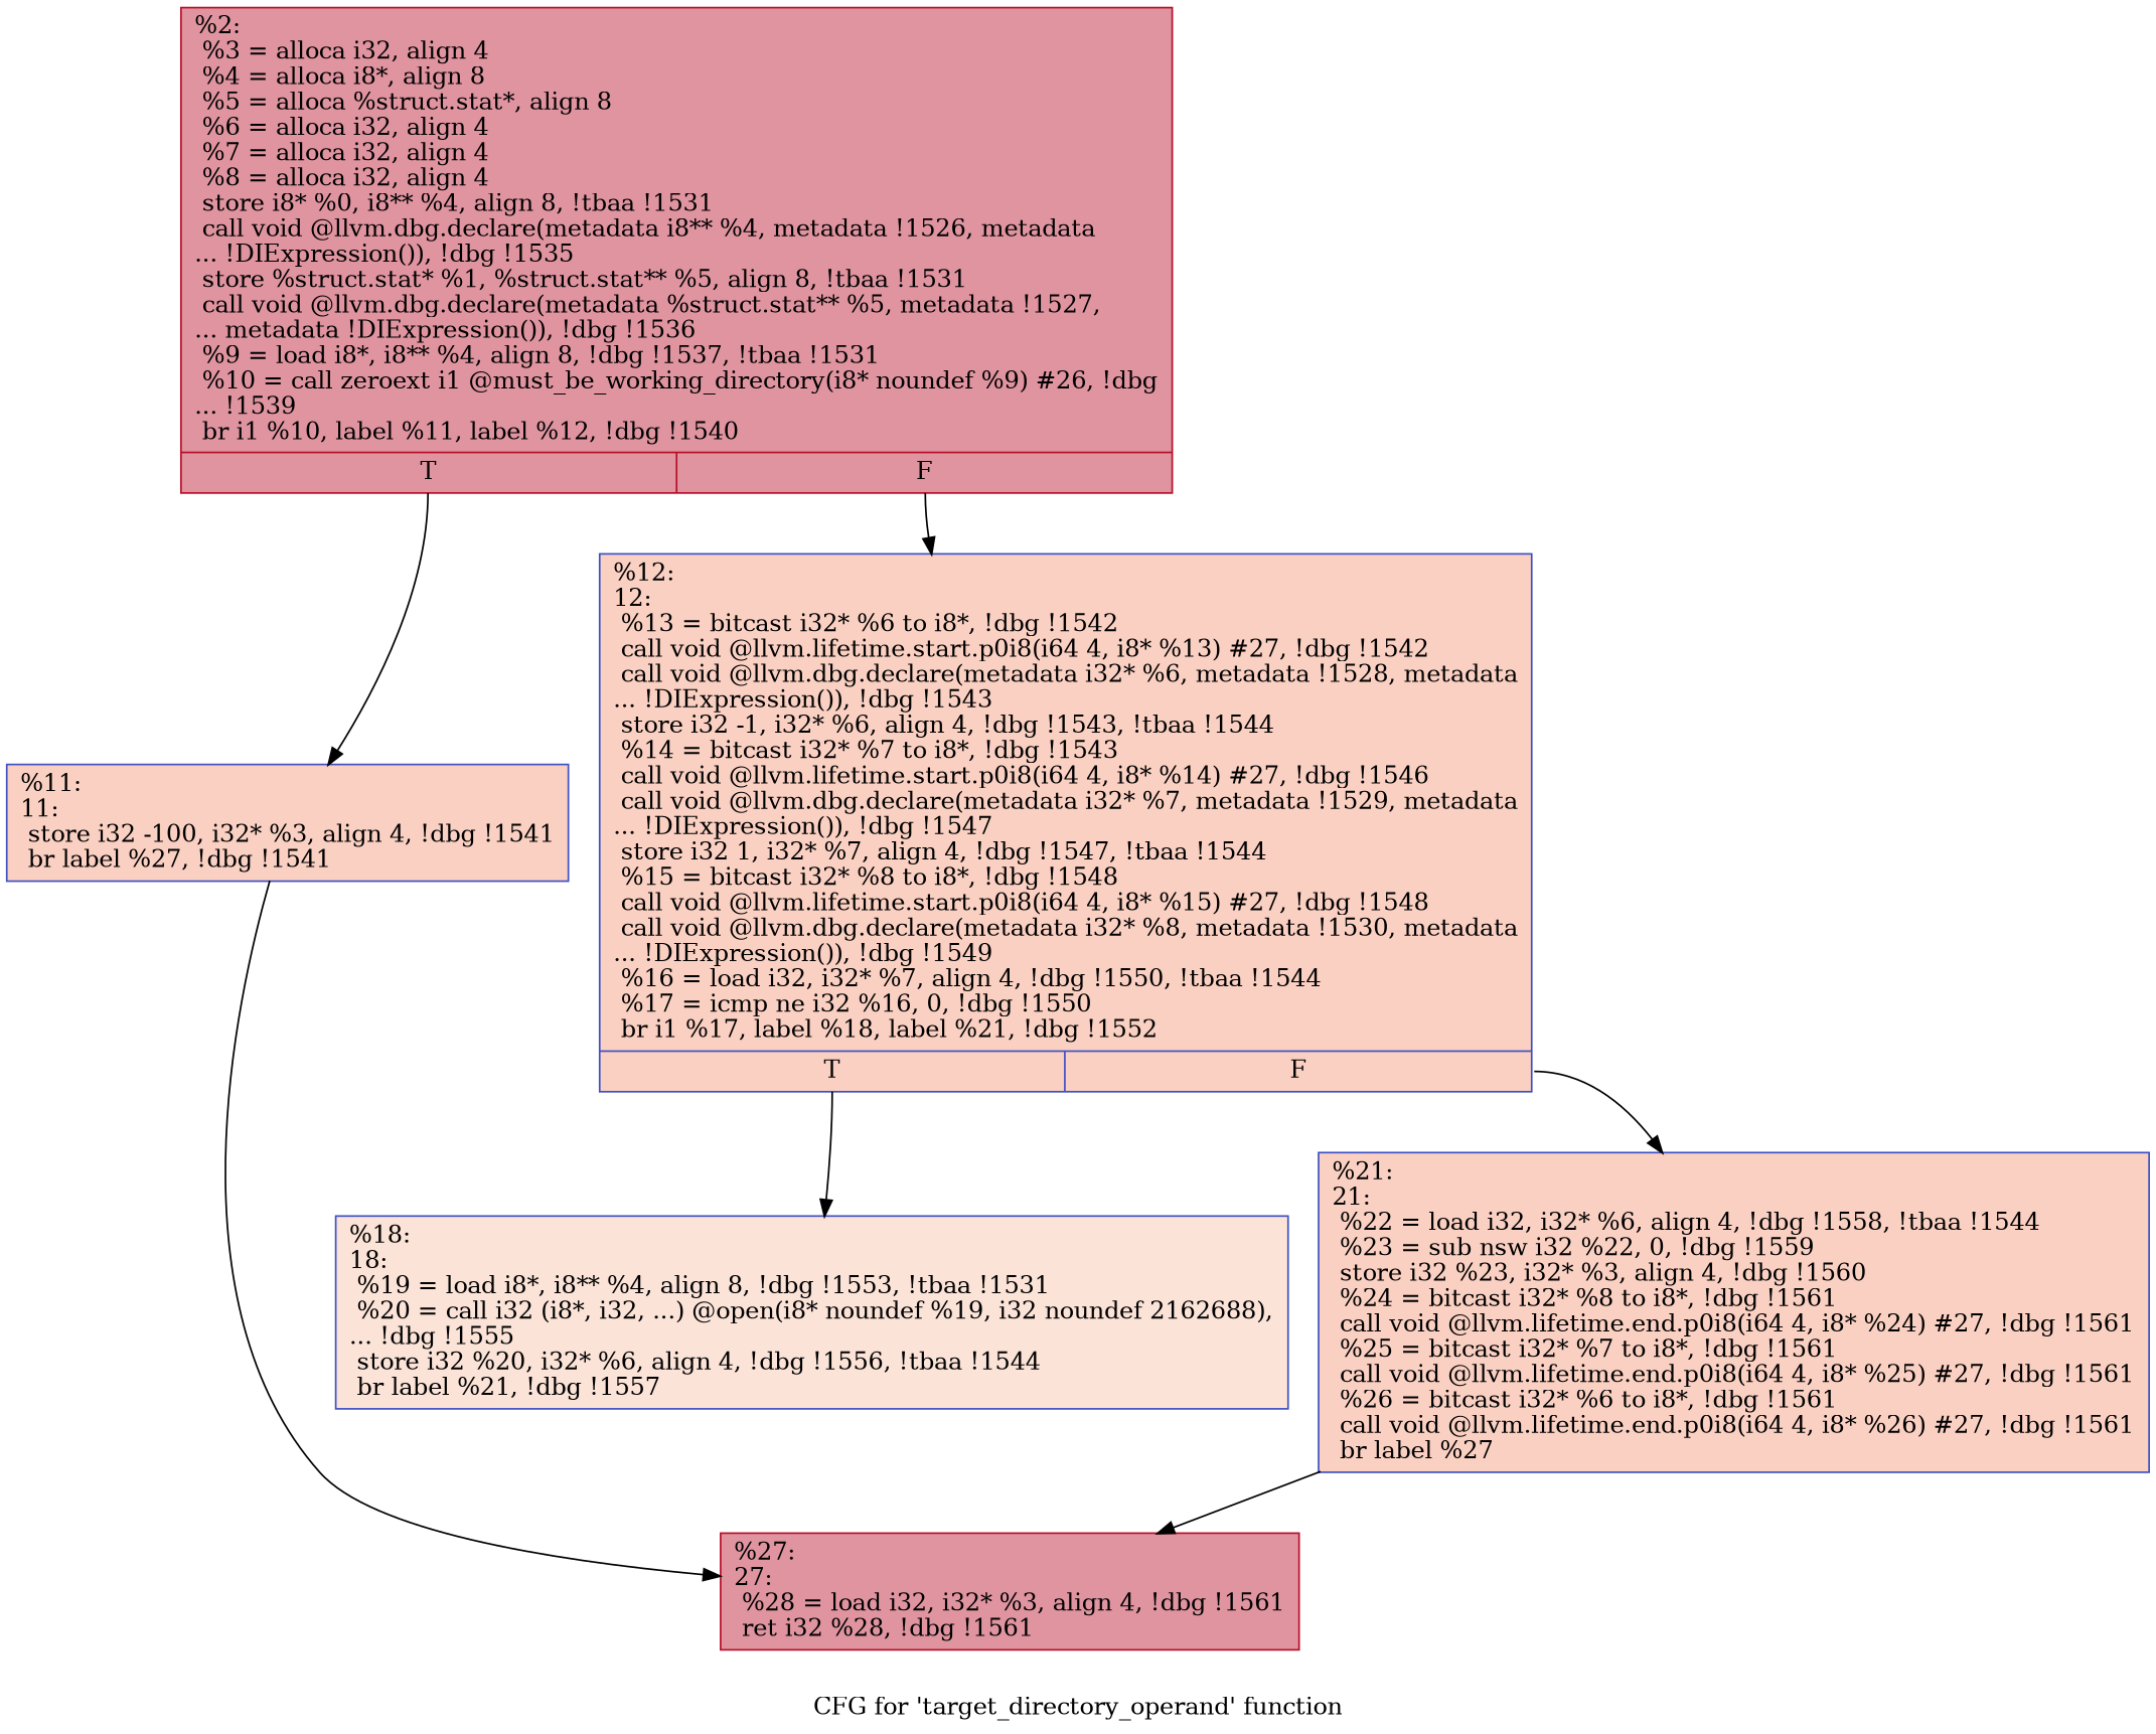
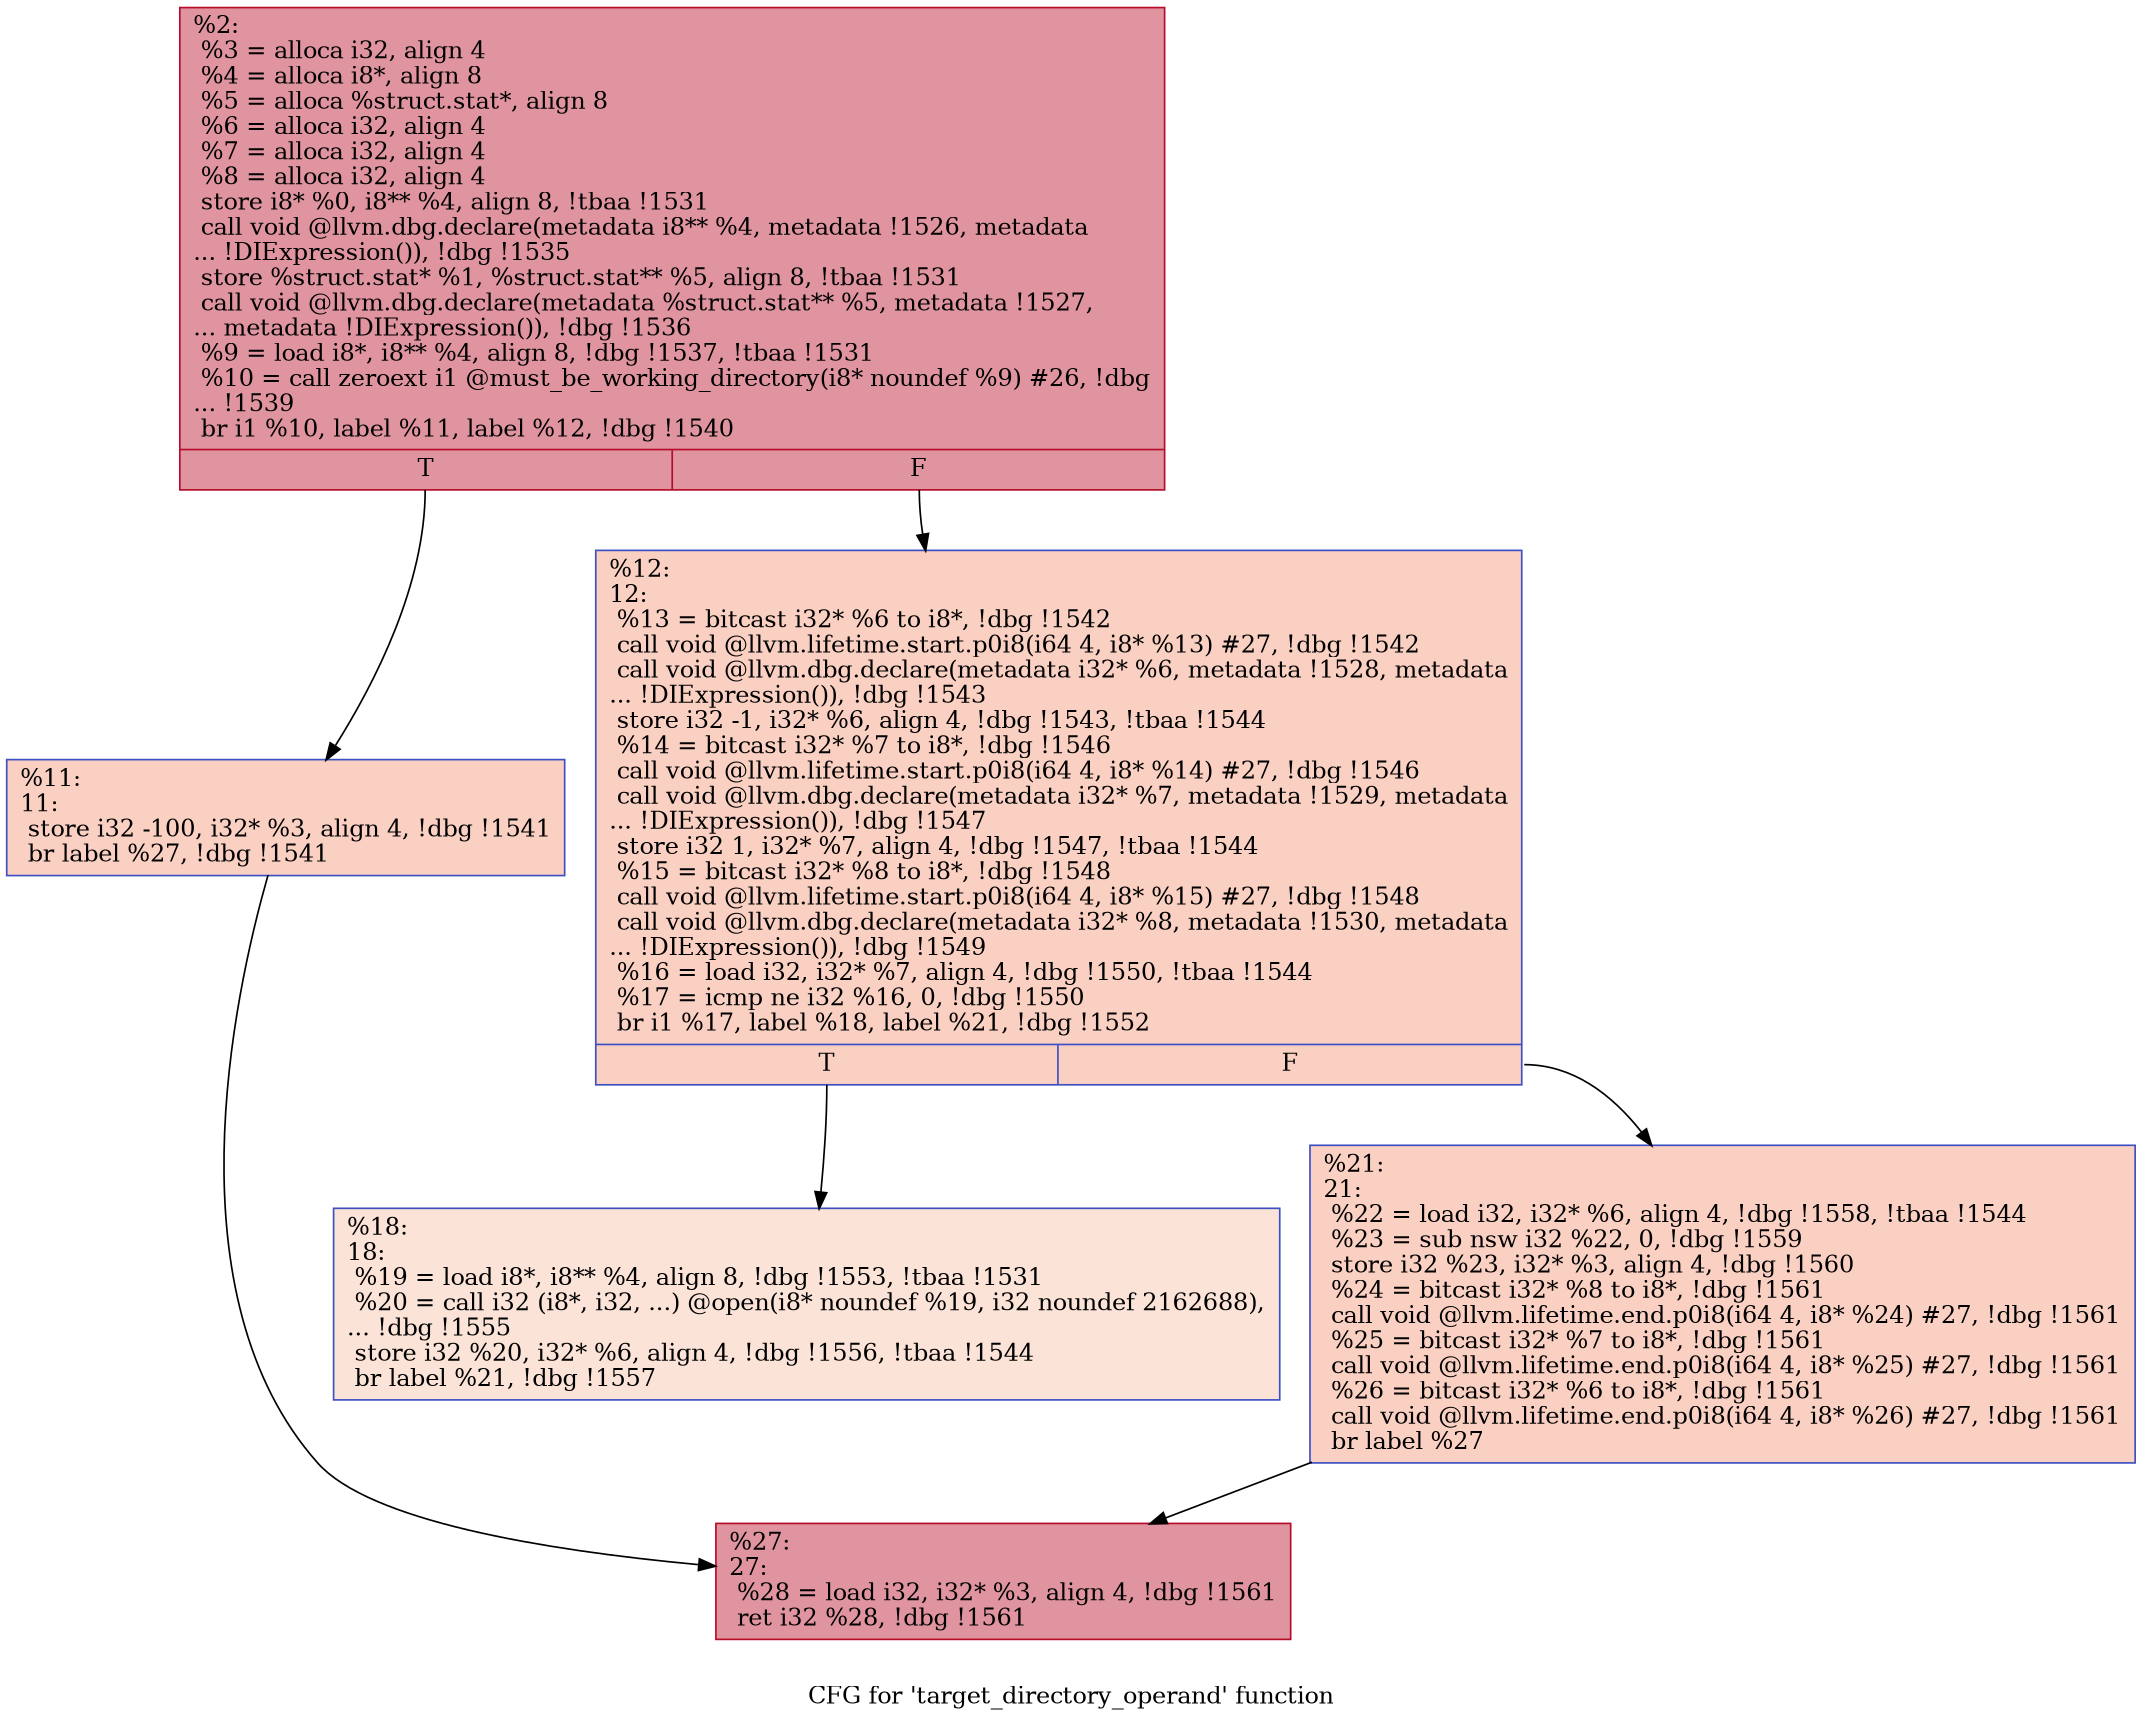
  digraph {
    fontname="DejaVu Serif"
    label="CFG for 'target_directory_operand' function"
    node [color="#3d50c3ff" fillcolor="#f3947570" fontname="DejaVu Serif" shape=record style=filled]
    edge [fontname="DejaVu Serif"]
    n1 [color="#b70d28ff" fillcolor="#b70d2870" label="{%2:\l  %3 = alloca i32, align 4\l  %4 = alloca i8*, align 8\l  %5 = alloca %struct.stat*, align 8\l  %6 = alloca i32, align 4\l  %7 = alloca i32, align 4\l  %8 = alloca i32, align 4\l  store i8* %0, i8** %4, align 8, !tbaa !1531\l  call void @llvm.dbg.declare(metadata i8** %4, metadata !1526, metadata\l... !DIExpression()), !dbg !1535\l  store %struct.stat* %1, %struct.stat** %5, align 8, !tbaa !1531\l  call void @llvm.dbg.declare(metadata %struct.stat** %5, metadata !1527,\l... metadata !DIExpression()), !dbg !1536\l  %9 = load i8*, i8** %4, align 8, !dbg !1537, !tbaa !1531\l  %10 = call zeroext i1 @must_be_working_directory(i8* noundef %9) #26, !dbg\l... !1539\l  br i1 %10, label %11, label %12, !dbg !1540\l|{<s0>T|<s1>F}}"]
    n2 [label="{%11:\l11:                                               \l  store i32 -100, i32* %3, align 4, !dbg !1541\l  br label %27, !dbg !1541\l}"]
-   n3 [label="{%12:\l12:                                               \l  %13 = bitcast i32* %6 to i8*, !dbg !1542\l  call void @llvm.lifetime.start.p0i8(i64 4, i8* %13) #27, !dbg !1542\l  call void @llvm.dbg.declare(metadata i32* %6, metadata !1528, metadata\l... !DIExpression()), !dbg !1543\l  store i32 -1, i32* %6, align 4, !dbg !1543, !tbaa !1544\l  %14 = bitcast i32* %7 to i8*, !dbg !1543\l  call void @llvm.lifetime.start.p0i8(i64 4, i8* %14) #27, !dbg !1546\l  call void @llvm.dbg.declare(metadata i32* %7, metadata !1529, metadata\l... !DIExpression()), !dbg !1547\l  store i32 1, i32* %7, align 4, !dbg !1547, !tbaa !1544\l  %15 = bitcast i32* %8 to i8*, !dbg !1548\l  call void @llvm.lifetime.start.p0i8(i64 4, i8* %15) #27, !dbg !1548\l  call void @llvm.dbg.declare(metadata i32* %8, metadata !1530, metadata\l... !DIExpression()), !dbg !1549\l  %16 = load i32, i32* %7, align 4, !dbg !1550, !tbaa !1544\l  %17 = icmp ne i32 %16, 0, !dbg !1550\l  br i1 %17, label %18, label %21, !dbg !1552\l|{<s0>T|<s1>F}}"]
+   n3 [label="{%12:\l12:                                               \l  %13 = bitcast i32* %6 to i8*, !dbg !1542\l  call void @llvm.lifetime.start.p0i8(i64 4, i8* %13) #27, !dbg !1542\l  call void @llvm.dbg.declare(metadata i32* %6, metadata !1528, metadata\l... !DIExpression()), !dbg !1543\l  store i32 -1, i32* %6, align 4, !dbg !1543, !tbaa !1544\l  %14 = bitcast i32* %7 to i8*, !dbg !1546\l  call void @llvm.lifetime.start.p0i8(i64 4, i8* %14) #27, !dbg !1546\l  call void @llvm.dbg.declare(metadata i32* %7, metadata !1529, metadata\l... !DIExpression()), !dbg !1547\l  store i32 1, i32* %7, align 4, !dbg !1547, !tbaa !1544\l  %15 = bitcast i32* %8 to i8*, !dbg !1548\l  call void @llvm.lifetime.start.p0i8(i64 4, i8* %15) #27, !dbg !1548\l  call void @llvm.dbg.declare(metadata i32* %8, metadata !1530, metadata\l... !DIExpression()), !dbg !1549\l  %16 = load i32, i32* %7, align 4, !dbg !1550, !tbaa !1544\l  %17 = icmp ne i32 %16, 0, !dbg !1550\l  br i1 %17, label %18, label %21, !dbg !1552\l|{<s0>T|<s1>F}}"]
    n4 [color="#b70d28ff" fillcolor="#b70d2870" label="{%27:\l27:                                               \l  %28 = load i32, i32* %3, align 4, !dbg !1561\l  ret i32 %28, !dbg !1561\l}"]
    n5 [fillcolor="#f6bfa670" label="{%18:\l18:                                               \l  %19 = load i8*, i8** %4, align 8, !dbg !1553, !tbaa !1531\l  %20 = call i32 (i8*, i32, ...) @open(i8* noundef %19, i32 noundef 2162688),\l... !dbg !1555\l  store i32 %20, i32* %6, align 4, !dbg !1556, !tbaa !1544\l  br label %21, !dbg !1557\l}"]
    n6 [label="{%21:\l21:                                               \l  %22 = load i32, i32* %6, align 4, !dbg !1558, !tbaa !1544\l  %23 = sub nsw i32 %22, 0, !dbg !1559\l  store i32 %23, i32* %3, align 4, !dbg !1560\l  %24 = bitcast i32* %8 to i8*, !dbg !1561\l  call void @llvm.lifetime.end.p0i8(i64 4, i8* %24) #27, !dbg !1561\l  %25 = bitcast i32* %7 to i8*, !dbg !1561\l  call void @llvm.lifetime.end.p0i8(i64 4, i8* %25) #27, !dbg !1561\l  %26 = bitcast i32* %6 to i8*, !dbg !1561\l  call void @llvm.lifetime.end.p0i8(i64 4, i8* %26) #27, !dbg !1561\l  br label %27\l}"]
    n1 -> n2 [tailport=s0]
    n1 -> n3 [tailport=s1]
    n2 -> n4
    n3 -> n5 [tailport=s0]
    n3 -> n6 [tailport=s1]
    n6 -> n4
  }
